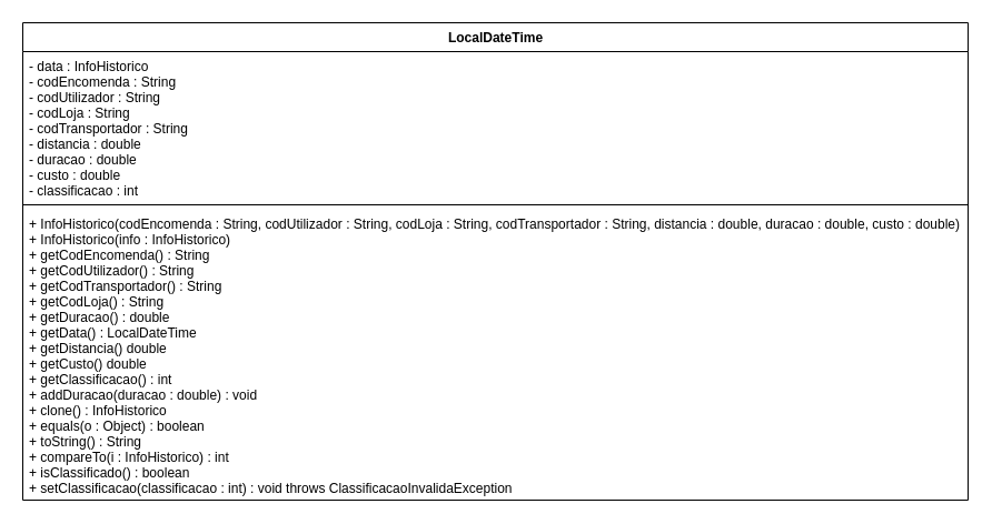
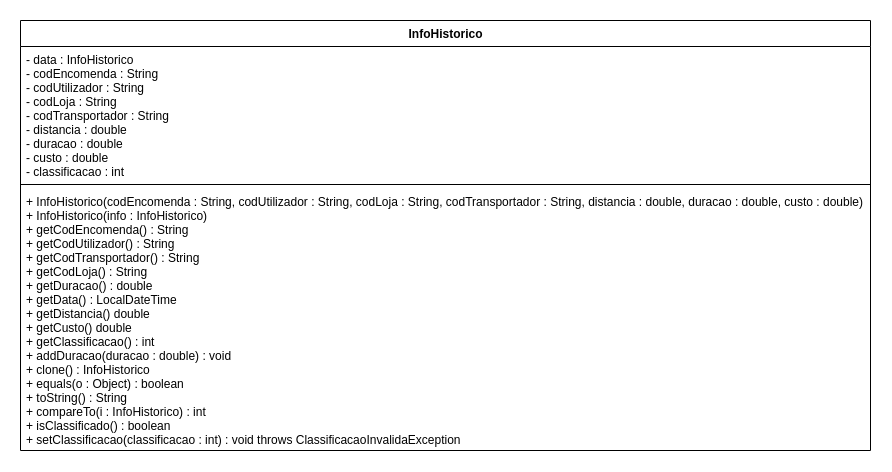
  <mxCell id="0" />
  <mxCell id="1" parent="0" />
- <mxCell id="2" value="LocalDateTime" style="swimlane;fontStyle=1;align=center;verticalAlign=top;childLayout=stackLayout;horizontal=1;startSize=26;horizontalStack=0;resizeParent=1;resizeParentMax=0;resizeLast=0;collapsible=1;marginBottom=0;fontFamily=Helvetica;html=1;" vertex="1" parent="1"><mxGeometry x="20" y="20" width="850" height="430" as="geometry" /></mxCell>
+ <mxCell id="2" value="InfoHistorico" style="swimlane;fontStyle=1;align=center;verticalAlign=top;childLayout=stackLayout;horizontal=1;startSize=26;horizontalStack=0;resizeParent=1;resizeParentMax=0;resizeLast=0;collapsible=1;marginBottom=0;fontFamily=Helvetica;html=1;" vertex="1" parent="1"><mxGeometry x="20" y="20" width="850" height="430" as="geometry" /></mxCell>
  <mxCell id="3" value="- data : InfoHistorico&#10;- codEncomenda : String&#10;- codUtilizador : String&#10;- codLoja : String&#10;- codTransportador : String&#10;- distancia : double&#10;- duracao : double&#10;- custo : double&#10;- classificacao : int" style="text;strokeColor=none;fillColor=none;align=left;verticalAlign=top;spacingLeft=4;spacingRight=4;overflow=hidden;rotatable=0;points=[[0,0.5],[1,0.5]];portConstraint=eastwest;" vertex="1" parent="2"><mxGeometry y="26" width="850" height="134" as="geometry" /></mxCell>
  <mxCell id="4" value="" style="line;strokeWidth=1;fillColor=none;align=left;verticalAlign=middle;spacingTop=-1;spacingLeft=3;spacingRight=3;rotatable=0;labelPosition=right;points=[];portConstraint=eastwest;" vertex="1" parent="2"><mxGeometry y="160" width="850" height="8" as="geometry" /></mxCell>
  <mxCell id="5" value="+ InfoHistorico(codEncomenda : String, codUtilizador : String, codLoja : String, codTransportador : String, distancia : double, duracao : double, custo : double)&#10;+ InfoHistorico(info : InfoHistorico)&#10;+ getCodEncomenda() : String&#10;+ getCodUtilizador() : String&#10;+ getCodTransportador() : String&#10;+ getCodLoja() : String&#10;+ getDuracao() : double&#10;+ getData() : LocalDateTime&#10;+ getDistancia() double&#10;+ getCusto() double&#10;+ getClassificacao() : int&#10;+ addDuracao(duracao : double) : void&#10;+ clone() : InfoHistorico&#10;+ equals(o : Object) : boolean&#10;+ toString() : String&#10;+ compareTo(i : InfoHistorico) : int&#10;+ isClassificado() : boolean&#10;+ setClassificacao(classificacao : int) : void throws ClassificacaoInvalidaException" style="text;strokeColor=none;fillColor=none;align=left;verticalAlign=top;spacingLeft=4;spacingRight=4;overflow=hidden;rotatable=0;points=[[0,0.5],[1,0.5]];portConstraint=eastwest;" vertex="1" parent="2"><mxGeometry y="168" width="850" height="262" as="geometry" /></mxCell>
